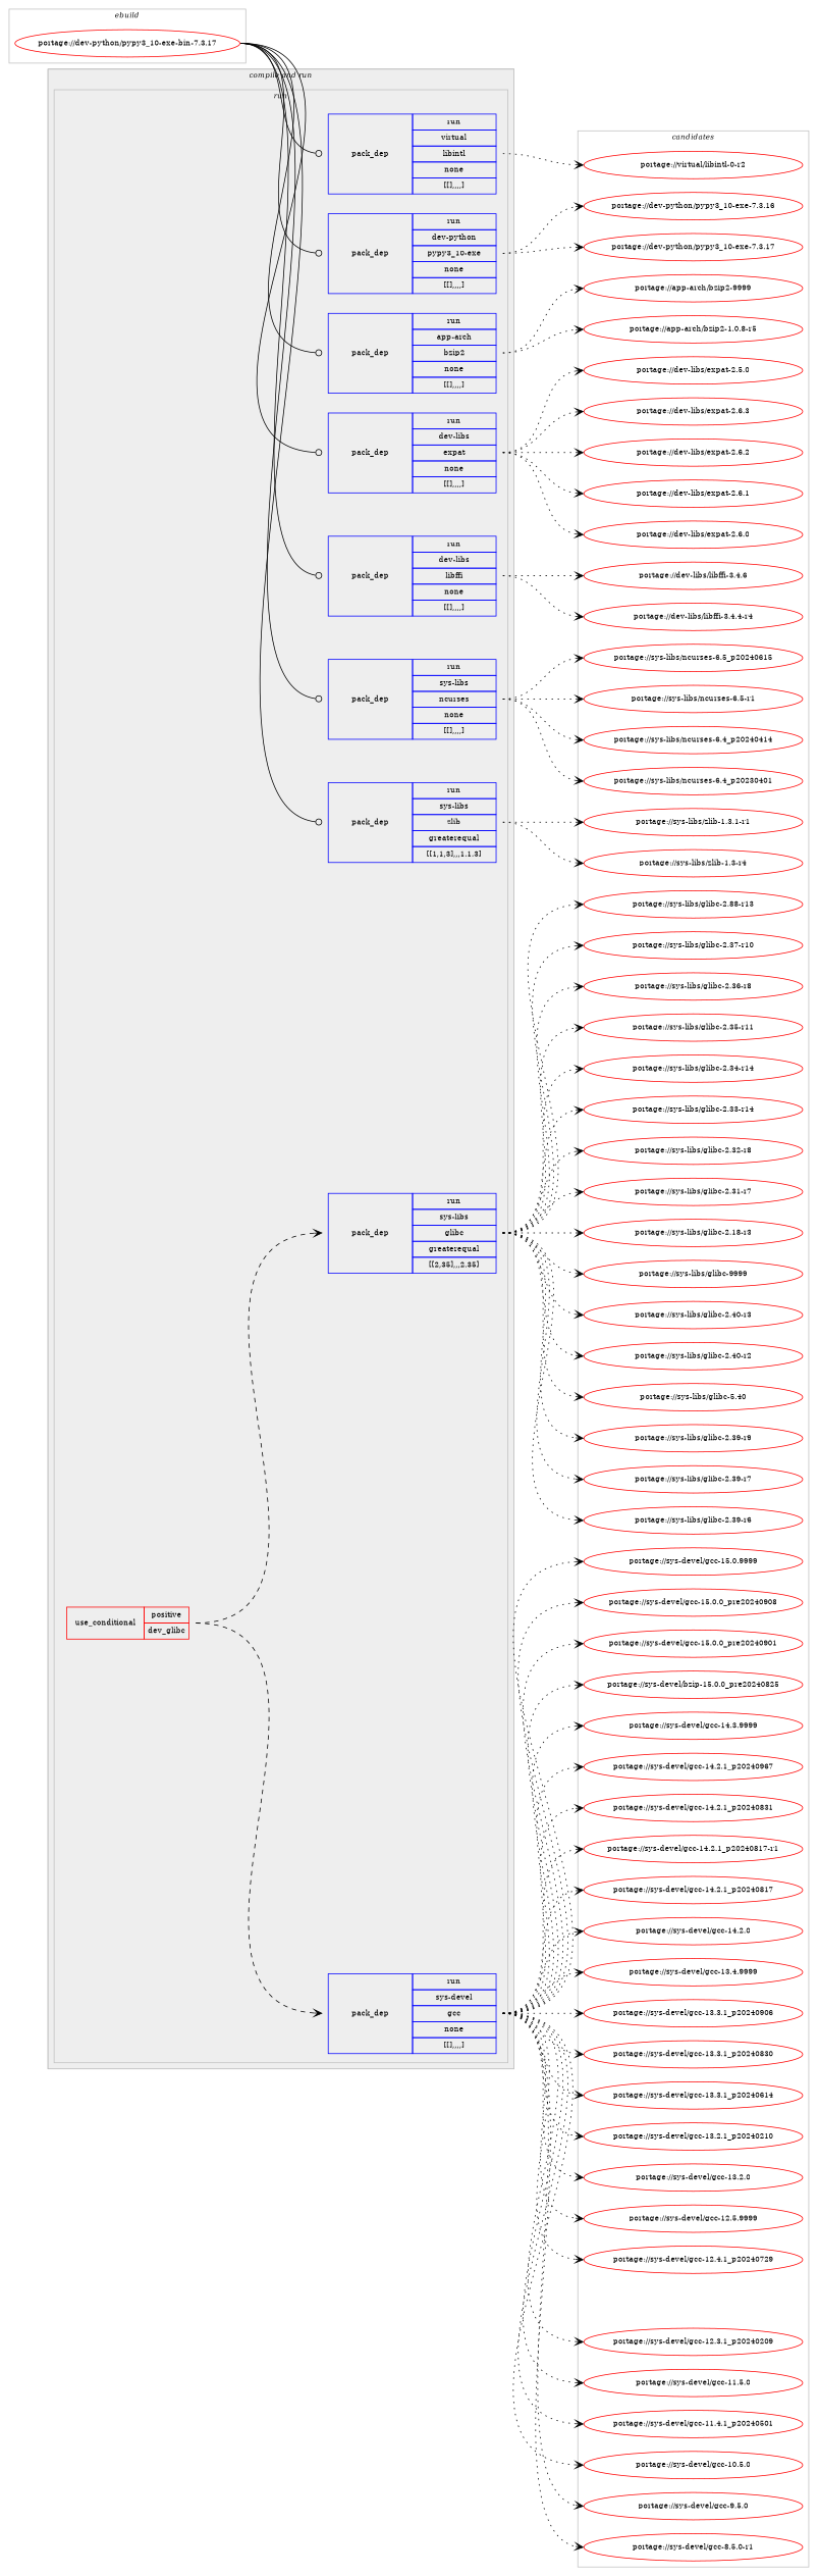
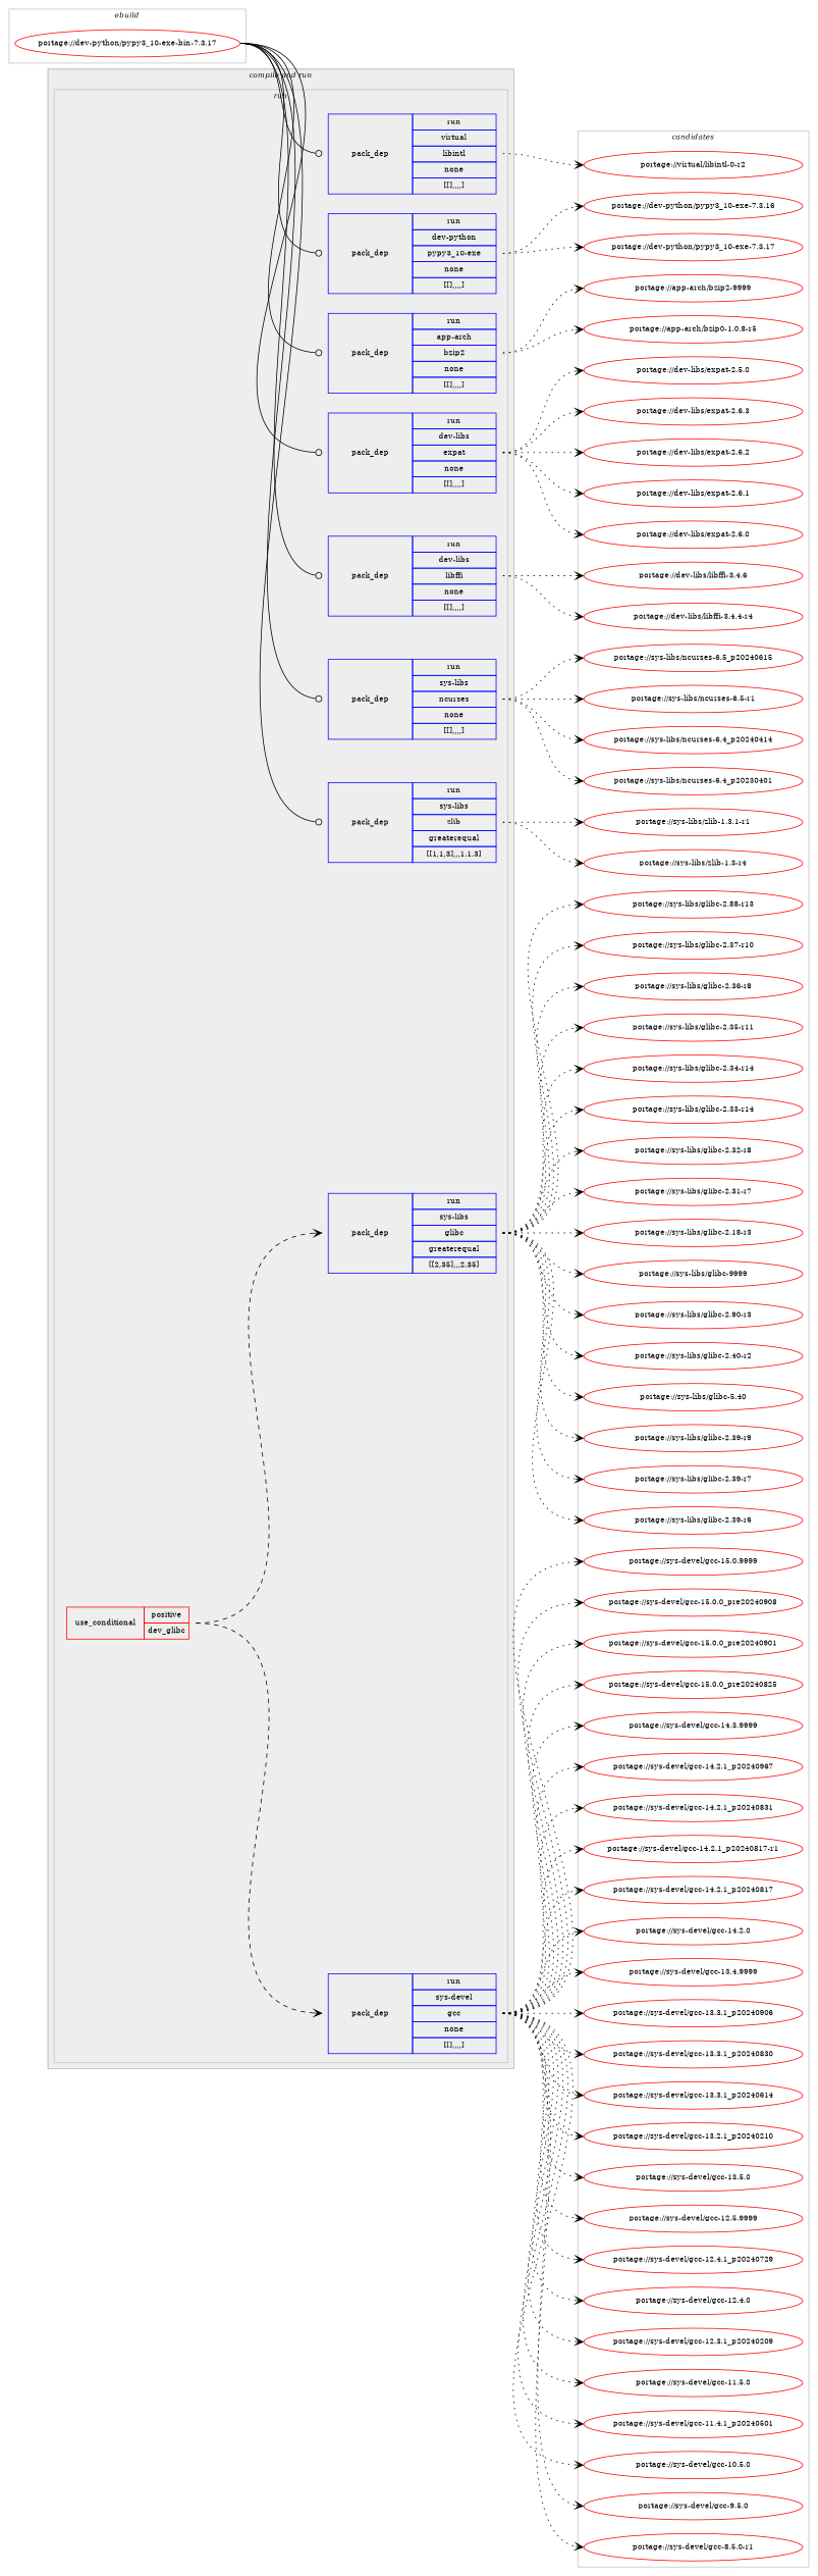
  digraph {
    compound=true
    concentrate=true
    fontname="DejaVu Serif"
    fontsize=10
    newrank=true
    rankdir=LR
    ranksep=1.5
    node [color=red fontname="DejaVu Serif" fontsize=10]
    edge [arrowhead=vee fontname="DejaVu Serif" headport=w style=dotted tailport=e weight=100]
    n1 [label="portage://dev-python/pypy3_10-exe-bin-7.3.17" width=4]
    n2 [color=blue label=<<TABLE BORDER="0" CELLBORDER="1" CELLSPACING="0" CELLPADDING="4" WIDTH="220"><TR><TD ROWSPAN="6" CELLPADDING="30">pack_dep</TD></TR><TR><TD WIDTH="110">run</TD></TR><TR><TD>sys-devel</TD></TR><TR><TD>gcc</TD></TR><TR><TD>none</TD></TR><TR><TD>[[],,,,]</TD></TR></TABLE>> shape=none]
    n3 [color=blue label=<<TABLE BORDER="0" CELLBORDER="1" CELLSPACING="0" CELLPADDING="4" WIDTH="220"><TR><TD ROWSPAN="6" CELLPADDING="30">pack_dep</TD></TR><TR><TD WIDTH="110">run</TD></TR><TR><TD>sys-libs</TD></TR><TR><TD>glibc</TD></TR><TR><TD>greaterequal</TD></TR><TR><TD>[[2,35],,,2.35]</TD></TR></TABLE>> shape=none]
    n4 [label=<<TABLE BORDER="0" CELLBORDER="1" CELLSPACING="0" CELLPADDING="4"><TR><TD ROWSPAN="3" CELLPADDING="10">use_conditional</TD></TR><TR><TD>positive</TD></TR><TR><TD>dev_glibc</TD></TR></TABLE>> shape=none]
    n5 [color=blue label=<<TABLE BORDER="0" CELLBORDER="1" CELLSPACING="0" CELLPADDING="4" WIDTH="220"><TR><TD ROWSPAN="6" CELLPADDING="30">pack_dep</TD></TR><TR><TD WIDTH="110">run</TD></TR><TR><TD>app-arch</TD></TR><TR><TD>bzip2</TD></TR><TR><TD>none</TD></TR><TR><TD>[[],,,,]</TD></TR></TABLE>> shape=none]
    n6 [color=blue label=<<TABLE BORDER="0" CELLBORDER="1" CELLSPACING="0" CELLPADDING="4" WIDTH="220"><TR><TD ROWSPAN="6" CELLPADDING="30">pack_dep</TD></TR><TR><TD WIDTH="110">run</TD></TR><TR><TD>dev-libs</TD></TR><TR><TD>expat</TD></TR><TR><TD>none</TD></TR><TR><TD>[[],,,,]</TD></TR></TABLE>> shape=none]
    n7 [color=blue label=<<TABLE BORDER="0" CELLBORDER="1" CELLSPACING="0" CELLPADDING="4" WIDTH="220"><TR><TD ROWSPAN="6" CELLPADDING="30">pack_dep</TD></TR><TR><TD WIDTH="110">run</TD></TR><TR><TD>dev-libs</TD></TR><TR><TD>libffi</TD></TR><TR><TD>none</TD></TR><TR><TD>[[],,,,]</TD></TR></TABLE>> shape=none]
    n8 [color=blue label=<<TABLE BORDER="0" CELLBORDER="1" CELLSPACING="0" CELLPADDING="4" WIDTH="220"><TR><TD ROWSPAN="6" CELLPADDING="30">pack_dep</TD></TR><TR><TD WIDTH="110">run</TD></TR><TR><TD>sys-libs</TD></TR><TR><TD>ncurses</TD></TR><TR><TD>none</TD></TR><TR><TD>[[],,,,]</TD></TR></TABLE>> shape=none]
    n9 [color=blue label=<<TABLE BORDER="0" CELLBORDER="1" CELLSPACING="0" CELLPADDING="4" WIDTH="220"><TR><TD ROWSPAN="6" CELLPADDING="30">pack_dep</TD></TR><TR><TD WIDTH="110">run</TD></TR><TR><TD>sys-libs</TD></TR><TR><TD>zlib</TD></TR><TR><TD>greaterequal</TD></TR><TR><TD>[[1,1,3],,,1.1.3]</TD></TR></TABLE>> shape=none]
    n10 [color=blue label=<<TABLE BORDER="0" CELLBORDER="1" CELLSPACING="0" CELLPADDING="4" WIDTH="220"><TR><TD ROWSPAN="6" CELLPADDING="30">pack_dep</TD></TR><TR><TD WIDTH="110">run</TD></TR><TR><TD>virtual</TD></TR><TR><TD>libintl</TD></TR><TR><TD>none</TD></TR><TR><TD>[[],,,,]</TD></TR></TABLE>> shape=none]
    n11 [color=blue label=<<TABLE BORDER="0" CELLBORDER="1" CELLSPACING="0" CELLPADDING="4" WIDTH="220"><TR><TD ROWSPAN="6" CELLPADDING="30">pack_dep</TD></TR><TR><TD WIDTH="110">run</TD></TR><TR><TD>dev-python</TD></TR><TR><TD>pypy3_10-exe</TD></TR><TR><TD>none</TD></TR><TR><TD>[[],,,,]</TD></TR></TABLE>> shape=none]
    n12 [label="portage://sys-devel/gcc-15.0.9999" width=4]
    n13 [label="portage://sys-devel/gcc-15.0.0_pre20240908" width=4]
    n14 [label="portage://sys-devel/gcc-15.0.0_pre20240901" width=4]
-   n15 [label="portage://sys-devel/bzip-15.0.0_pre20240825" width=4]
+   n15 [label="portage://sys-devel/gcc-15.0.0_pre20240825" width=4]
    n16 [label="portage://sys-devel/gcc-14.3.9999" width=4]
    n17 [label="portage://sys-devel/gcc-14.2.1_p20240967" width=4]
    n18 [label="portage://sys-devel/gcc-14.2.1_p20240831" width=4]
    n19 [label="portage://sys-devel/gcc-14.2.1_p20240817-r1" width=4]
    n20 [label="portage://sys-devel/gcc-14.2.1_p20240817" width=4]
    n21 [label="portage://sys-devel/gcc-14.2.0" width=4]
    n22 [label="portage://sys-devel/gcc-13.4.9999" width=4]
    n23 [label="portage://sys-devel/gcc-13.3.1_p20240906" width=4]
    n24 [label="portage://sys-devel/gcc-13.3.1_p20240830" width=4]
    n25 [label="portage://sys-devel/gcc-13.3.1_p20240614" width=4]
    n26 [label="portage://sys-devel/gcc-13.2.1_p20240210" width=4]
-   n27 [label="portage://sys-devel/gcc-13.2.0" width=4]
+   n27 [label="portage://sys-devel/gcc-13.5.0" width=4]
    n28 [label="portage://sys-devel/gcc-12.5.9999" width=4]
    n29 [label="portage://sys-devel/gcc-12.4.1_p20240729" width=4]
+   n30 [label="portage://sys-devel/gcc-12.4.0" width=4]
    n31 [label="portage://sys-devel/gcc-12.3.1_p20240209" width=4]
    n32 [label="portage://sys-devel/gcc-11.5.0" width=4]
    n33 [label="portage://sys-devel/gcc-11.4.1_p20240501" width=4]
    n34 [label="portage://sys-devel/gcc-10.5.0" width=4]
    n35 [label="portage://sys-devel/gcc-9.5.0" width=4]
    n36 [label="portage://sys-devel/gcc-8.5.0-r1" width=4]
    n37 [label="portage://sys-libs/glibc-9999" width=4]
-   n38 [label="portage://sys-libs/glibc-2.40-r3" width=4]
+   n38 [label="portage://sys-libs/glibc-2.90-r3" width=4]
    n39 [label="portage://sys-libs/glibc-2.40-r2" width=4]
    n40 [label="portage://sys-libs/glibc-5.40" width=4]
    n41 [label="portage://sys-libs/glibc-2.39-r9" width=4]
    n42 [label="portage://sys-libs/glibc-2.39-r7" width=4]
    n43 [label="portage://sys-libs/glibc-2.39-r6" width=4]
    n44 [label="portage://sys-libs/glibc-2.88-r13" width=4]
    n45 [label="portage://sys-libs/glibc-2.37-r10" width=4]
    n46 [label="portage://sys-libs/glibc-2.36-r8" width=4]
    n47 [label="portage://sys-libs/glibc-2.35-r11" width=4]
    n48 [label="portage://sys-libs/glibc-2.34-r14" width=4]
    n49 [label="portage://sys-libs/glibc-2.33-r14" width=4]
    n50 [label="portage://sys-libs/glibc-2.32-r8" width=4]
    n51 [label="portage://sys-libs/glibc-2.31-r7" width=4]
    n52 [label="portage://sys-libs/glibc-2.18-r3" width=4]
    n53 [label="portage://app-arch/bzip2-9999" width=4]
-   n54 [label="portage://app-arch/bzip2-1.0.8-r5" width=4]
+   n54 [label="portage://app-arch/bzip0-1.0.8-r5" width=4]
    n55 [label="portage://dev-libs/expat-2.6.3" width=4]
    n56 [label="portage://dev-libs/expat-2.6.2" width=4]
    n57 [label="portage://dev-libs/expat-2.6.1" width=4]
    n58 [label="portage://dev-libs/expat-2.6.0" width=4]
    n59 [label="portage://dev-libs/expat-2.5.0" width=4]
    n60 [label="portage://dev-libs/libffi-3.4.6" width=4]
    n61 [label="portage://dev-libs/libffi-3.4.4-r4" width=4]
    n62 [label="portage://sys-libs/ncurses-6.5_p20240615" width=4]
    n63 [label="portage://sys-libs/ncurses-6.5-r1" width=4]
    n64 [label="portage://sys-libs/ncurses-6.4_p20240414" width=4]
    n65 [label="portage://sys-libs/ncurses-6.4_p20230401" width=4]
    n66 [label="portage://sys-libs/zlib-1.3.1-r1" width=4]
    n67 [label="portage://sys-libs/zlib-1.3-r4" width=4]
    n68 [label="portage://virtual/libintl-0-r2" width=4]
    n69 [label="portage://dev-python/pypy3_10-exe-7.3.17" width=4]
    n70 [label="portage://dev-python/pypy3_10-exe-7.3.16" width=4]
    subgraph cluster_1 {
      color=gray
      label=<<i>ebuild</i>>
      n1
    }
    subgraph cluster_2 {
      color=gray
      label=<<i>dependencies</i>>
      subgraph cluster_3 {
        color=gray
        fillcolor="#eeeeee"
        label=<<i>compile</i>>
        style=filled
      }
      subgraph cluster_4 {
        color=gray
        fillcolor="#eeeeee"
        label=<<i>compile and run</i>>
        style=filled
      }
      subgraph cluster_5 {
        color=gray
        fillcolor="#eeeeee"
        label=<<i>run</i>>
        style=filled
        subgraph sub_6 {
          color=gray
          fillcolor="#eeeeee"
          label=<<i>run</i>>
          style=filled
          n4
          subgraph sub_7 {
            color=gray
            fillcolor="#eeeeee"
            label=<<i>run</i>>
            style=filled
            n2
          }
          subgraph sub_8 {
            color=gray
            fillcolor="#eeeeee"
            label=<<i>run</i>>
            style=filled
            n3
          }
        }
        subgraph sub_9 {
          color=gray
          fillcolor="#eeeeee"
          label=<<i>run</i>>
          style=filled
          n5
        }
        subgraph sub_10 {
          color=gray
          fillcolor="#eeeeee"
          label=<<i>run</i>>
          style=filled
          n6
        }
        subgraph sub_11 {
          color=gray
          fillcolor="#eeeeee"
          label=<<i>run</i>>
          style=filled
          n7
        }
        subgraph sub_12 {
          color=gray
          fillcolor="#eeeeee"
          label=<<i>run</i>>
          style=filled
          n8
        }
        subgraph sub_13 {
          color=gray
          fillcolor="#eeeeee"
          label=<<i>run</i>>
          style=filled
          n9
        }
        subgraph sub_14 {
          color=gray
          fillcolor="#eeeeee"
          label=<<i>run</i>>
          style=filled
          n10
        }
        subgraph sub_15 {
          color=gray
          fillcolor="#eeeeee"
          label=<<i>run</i>>
          style=filled
          n11
        }
      }
    }
    subgraph cluster_16 {
      color=gray
      label=<<i>candidates</i>>
      rank=same
      subgraph sub_17 {
        color=black
        label=<<i>candidates</i>>
        nodesep=1
        rank=same
        n12
        n13
        n14
        n15
        n16
        n17
        n18
        n19
        n20
        n21
        n22
        n23
        n24
        n25
        n26
        n27
        n28
        n29
+       n30
        n31
        n32
        n33
        n34
        n35
        n36
      }
      subgraph sub_18 {
        color=black
        label=<<i>candidates</i>>
        nodesep=1
        rank=same
        n37
        n38
        n39
        n40
        n41
        n42
        n43
        n44
        n45
        n46
        n47
        n48
        n49
        n50
        n51
        n52
      }
      subgraph sub_19 {
        color=black
        label=<<i>candidates</i>>
        nodesep=1
        rank=same
        n53
        n54
      }
      subgraph sub_20 {
        color=black
        label=<<i>candidates</i>>
        nodesep=1
        rank=same
        n55
        n56
        n57
        n58
        n59
      }
      subgraph sub_21 {
        color=black
        label=<<i>candidates</i>>
        nodesep=1
        rank=same
        n60
        n61
      }
      subgraph sub_22 {
        color=black
        label=<<i>candidates</i>>
        nodesep=1
        rank=same
        n62
        n63
        n64
        n65
      }
      subgraph sub_23 {
        color=black
        label=<<i>candidates</i>>
        nodesep=1
        rank=same
        n66
        n67
      }
      subgraph sub_24 {
        color=black
        label=<<i>candidates</i>>
        nodesep=1
        rank=same
        n68
      }
      subgraph sub_25 {
        color=black
        label=<<i>candidates</i>>
        nodesep=1
        rank=same
        n69
        n70
      }
    }
    n1 -> n5 [arrowhead=odot style=solid weight=20]
    n1 -> n6 [arrowhead=odot style=solid weight=20]
    n1 -> n7 [arrowhead=odot style=solid weight=20]
    n1 -> n8 [arrowhead=odot style=solid weight=20]
    n1 -> n9 [arrowhead=odot style=solid weight=20]
    n1 -> n10 [arrowhead=odot style=solid weight=20]
    n1 -> n11 [arrowhead=odot style=solid weight=20]
    n2 -> n12
    n2 -> n13
    n2 -> n14
    n2 -> n15
    n2 -> n16
    n2 -> n17
    n2 -> n18
    n2 -> n19
    n2 -> n20
    n2 -> n21
    n2 -> n22
    n2 -> n23
    n2 -> n24
    n2 -> n25
    n2 -> n26
    n2 -> n27
    n2 -> n28
    n2 -> n29
+   n2 -> n30
    n2 -> n31
    n2 -> n32
    n2 -> n33
    n2 -> n34
    n2 -> n35
    n2 -> n36
    n3 -> n37
    n3 -> n38
    n3 -> n39
    n3 -> n40
    n3 -> n41
    n3 -> n42
    n3 -> n43
    n3 -> n44
    n3 -> n45
    n3 -> n46
    n3 -> n47
    n3 -> n48
    n3 -> n49
    n3 -> n50
    n3 -> n51
    n3 -> n52
    n4 -> n2 [style=dashed weight=20]
    n4 -> n3 [style=dashed weight=20]
    n5 -> n53
    n5 -> n54
    n6 -> n55
    n6 -> n56
    n6 -> n57
    n6 -> n58
    n6 -> n59
    n7 -> n60
    n7 -> n61
    n8 -> n62
    n8 -> n63
    n8 -> n64
    n8 -> n65
    n9 -> n66
    n9 -> n67
    n10 -> n68
    n11 -> n69
    n11 -> n70
  }
